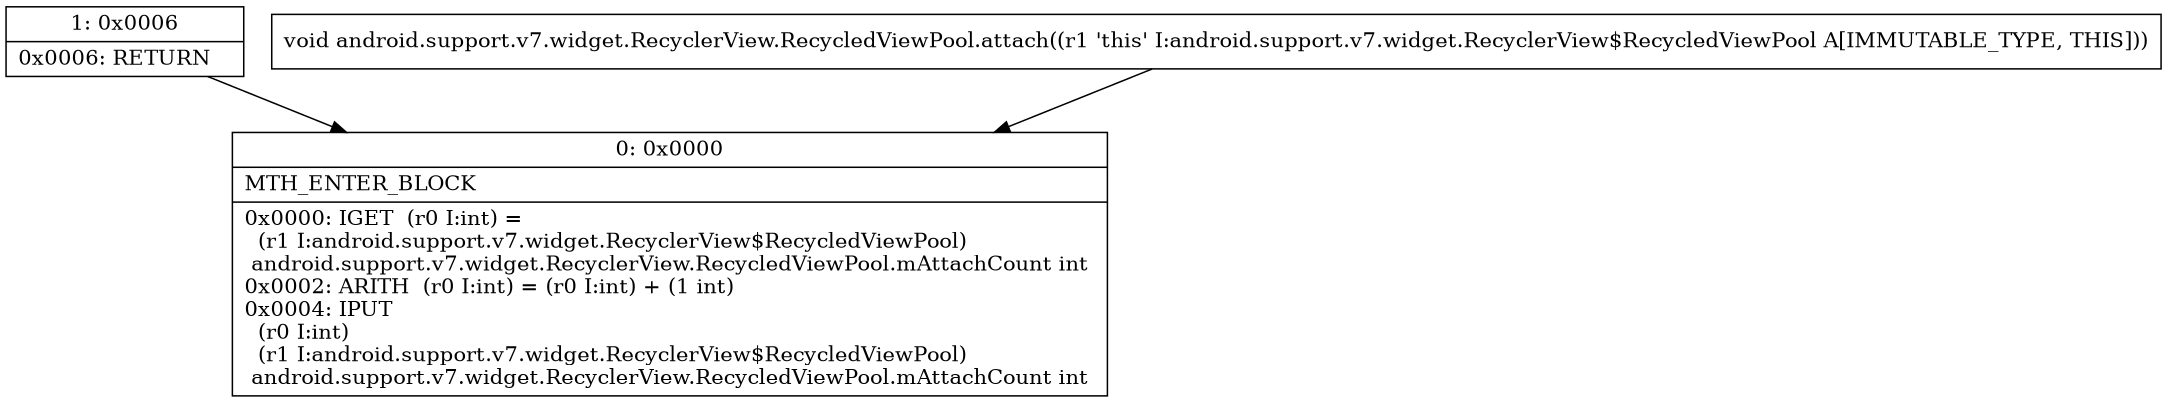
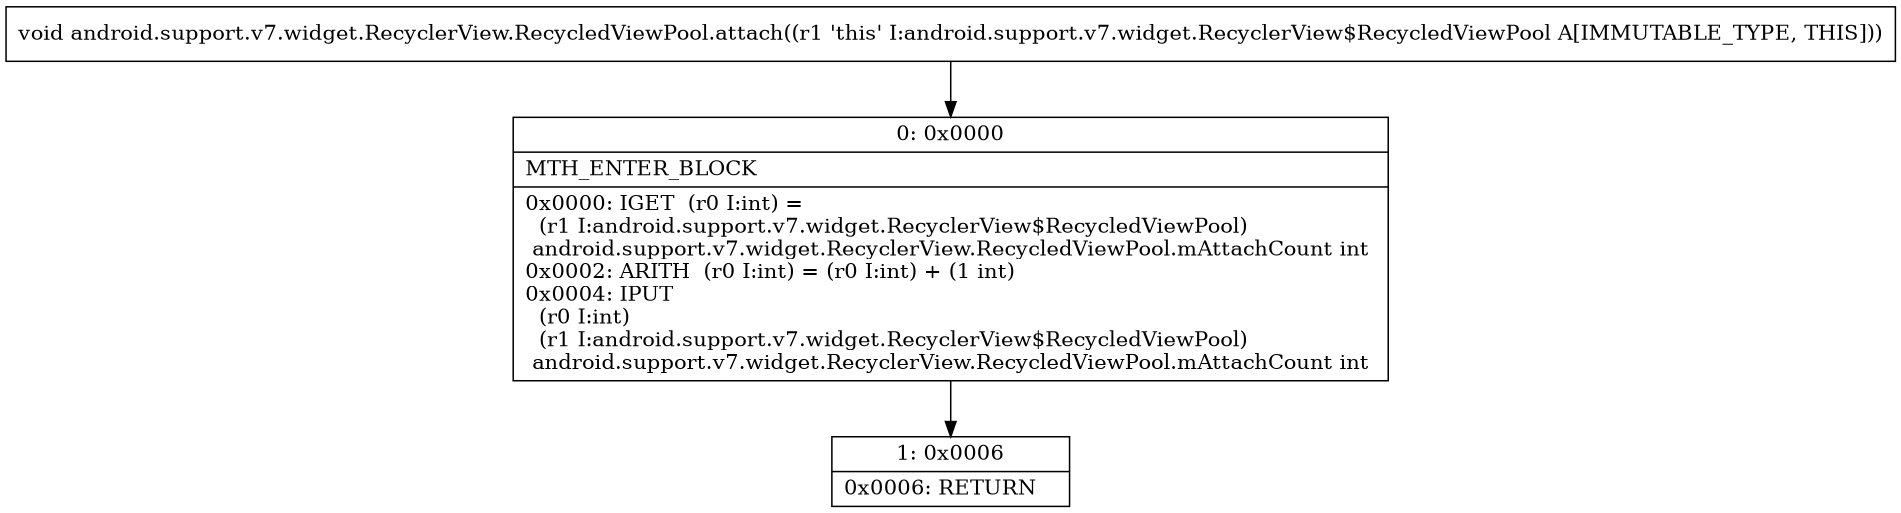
  digraph {
    node [shape=record]
    n1 [label="{0\:\ 0x0000|MTH_ENTER_BLOCK\l|0x0000: IGET  (r0 I:int) = \l  (r1 I:android.support.v7.widget.RecyclerView$RecycledViewPool)\l android.support.v7.widget.RecyclerView.RecycledViewPool.mAttachCount int \l0x0002: ARITH  (r0 I:int) = (r0 I:int) + (1 int) \l0x0004: IPUT  \l  (r0 I:int)\l  (r1 I:android.support.v7.widget.RecyclerView$RecycledViewPool)\l android.support.v7.widget.RecyclerView.RecycledViewPool.mAttachCount int \l}"]
    n2 [label="{1\:\ 0x0006|0x0006: RETURN   \l}"]
    n3 [label="{void android.support.v7.widget.RecyclerView.RecycledViewPool.attach((r1 'this' I:android.support.v7.widget.RecyclerView$RecycledViewPool A[IMMUTABLE_TYPE, THIS])) }"]
-   n2 -> n1
+   n1 -> n2
    n3 -> n1
  }
